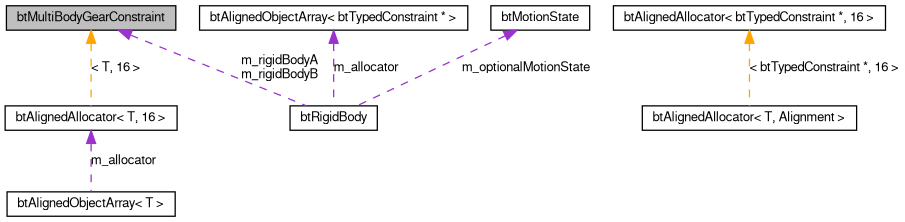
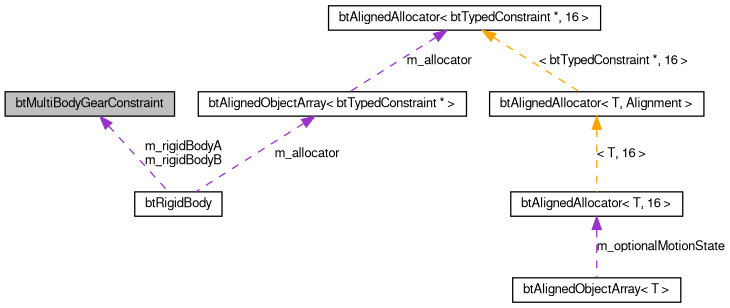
  digraph {
    node [color=black fontname=FreeSans fontsize=10 shape=record]
    edge [color=darkorchid3 dir=back fontname=FreeSans fontsize=10 labelfontname=FreeSans labelfontsize=10 style=dashed]
    n1 [fillcolor=grey75 fontcolor=black height=0.2 label=btMultiBodyGearConstraint style=filled width=0.4]
    n2 [height=0.2 label=btRigidBody width=0.4]
    n3 [height=0.2 label="btAlignedObjectArray\< btTypedConstraint * \>" width=0.4]
    n4 [height=0.2 label="btAlignedAllocator\< btTypedConstraint *, 16 \>" width=0.4]
    n5 [height=0.2 label="btAlignedAllocator\< T, Alignment \>" width=0.4]
    n6 [height=0.2 label="btAlignedAllocator\< T, 16 \>" width=0.4]
    n7 [height=0.2 label="btAlignedObjectArray\< T \>" width=0.4]
-   n8 [height=0.2 label=btMotionState width=0.4]
    n1 -> n2 [label="m_rigidBodyA\nm_rigidBodyB"]
    n3 -> n2 [label=m_allocator]
+   n4 -> n3 [label=m_allocator]
    n4 -> n5 [color=orange label="\< btTypedConstraint *, 16 \>"]
-   n1 -> n6 [color=orange label="\< T, 16 \>"]
-   n6 -> n7 [label=m_allocator]
-   n8 -> n2 [label=m_optionalMotionState]
+   n5 -> n6 [color=orange label="\< T, 16 \>"]
+   n6 -> n7 [label=m_optionalMotionState]
  }
